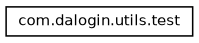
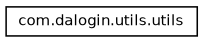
  digraph {
    rankdir=LR
-   n1 [color=black fillcolor=white fontname=Helvetica fontsize=10 height=0.2 label="com.dalogin.utils.test" shape=record style=filled width=0.4]
+   n1 [color=black fillcolor=white fontname=Helvetica fontsize=10 height=0.2 label="com.dalogin.utils.utils" shape=record style=filled width=0.4]
  }
